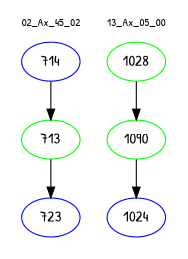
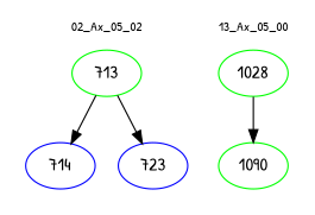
  digraph {
    fontname="Patrick Hand"
    node [color=blue fontname="Patrick Hand"]
    edge [color=black fontname="Patrick Hand"]
    n1 [label=714]
    n2 [color=green label=713]
    n3 [label=723]
    n4 [color=green label=1028]
    n5 [color=green label=1090]
-   n6 [label=1024]
    subgraph cluster_1 {
      color=white
      fontsize=10
-     label="02_Ax_45_02"
+     label="02_Ax_05_02"
      n1
      n2
      n3
    }
    subgraph cluster_2 {
      color=white
      fontsize=10
      label="13_Ax_05_00"
      n4
      n5
-     n6
    }
-   n1 -> n2
+   n2 -> n1
    n2 -> n3
    n4 -> n5
-   n5 -> n6
  }
